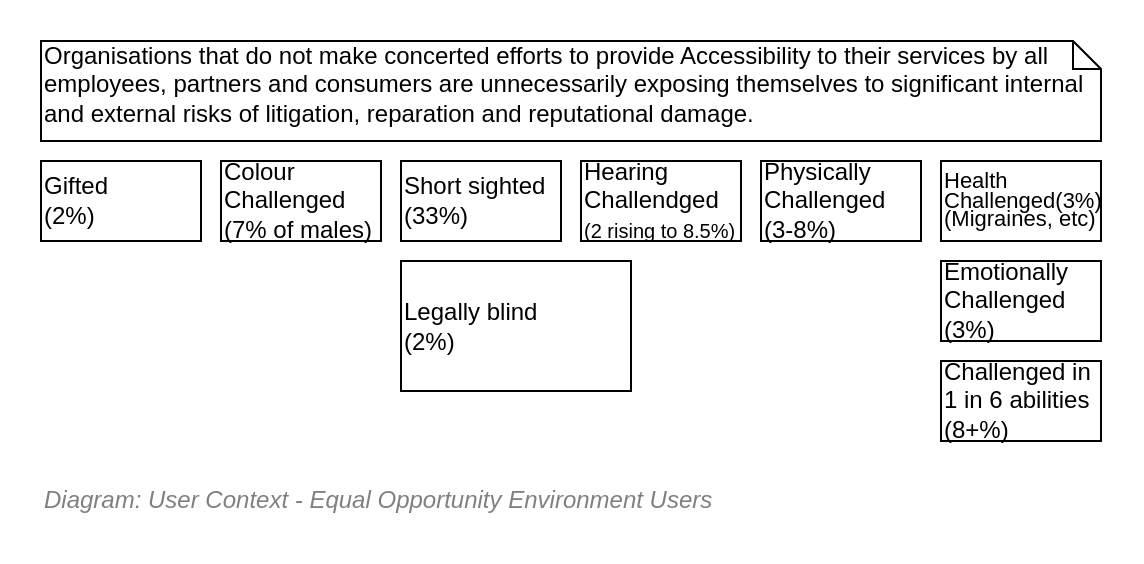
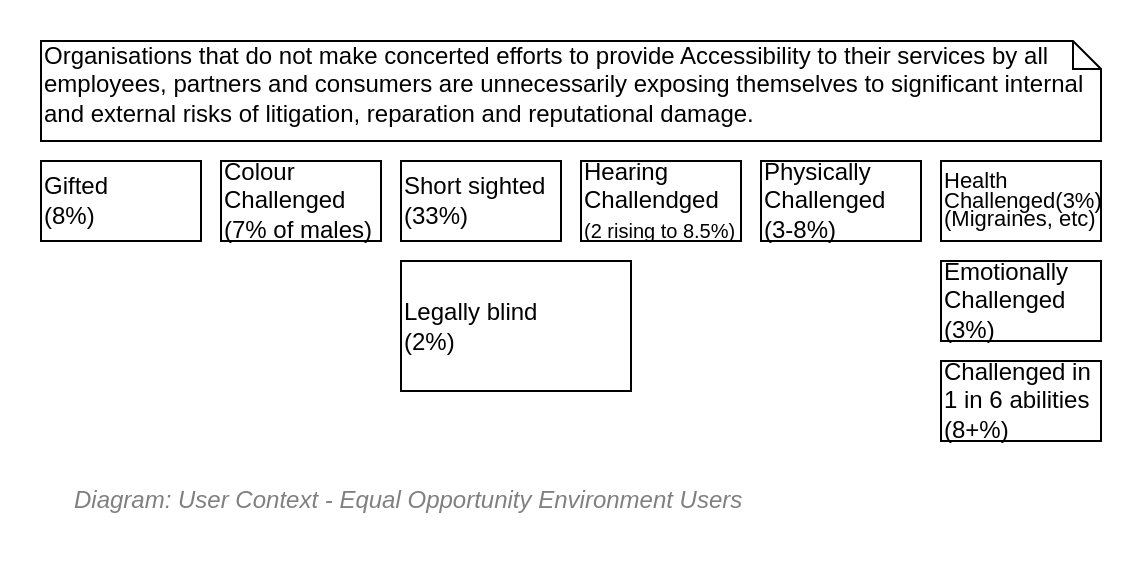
  <mxCell id="0" />
  <mxCell id="1" value="Diagram" parent="0" />
- <mxCell id="2" value="Gifted&lt;br&gt;(2%)" style="rounded=0;whiteSpace=wrap;html=1;strokeColor=#000000;fillColor=none;fontFamily=Helvetica;fontSize=12;fontColor=#000000;align=left;" parent="1" vertex="1"><mxGeometry x="20" y="80" width="80" height="40" as="geometry" /></mxCell>
+ <mxCell id="2" value="Gifted&lt;br&gt;(8%)" style="rounded=0;whiteSpace=wrap;html=1;strokeColor=#000000;fillColor=none;fontFamily=Helvetica;fontSize=12;fontColor=#000000;align=left;" parent="1" vertex="1"><mxGeometry x="20" y="80" width="80" height="40" as="geometry" /></mxCell>
  <mxCell id="3" value="Legally blind&lt;br&gt;(2%)" style="rounded=0;whiteSpace=wrap;html=1;strokeColor=#000000;fillColor=none;fontFamily=Helvetica;fontSize=12;fontColor=#000000;align=left;" parent="1" vertex="1"><mxGeometry x="200" y="130" width="115" height="65" as="geometry" /></mxCell>
  <mxCell id="4" value="Hearing Challendged &lt;font style=&quot;font-size: 10px&quot;&gt;(2 rising to 8.5%)&lt;/font&gt;" style="rounded=0;whiteSpace=wrap;html=1;strokeColor=#000000;fillColor=none;fontFamily=Helvetica;fontSize=12;fontColor=#000000;align=left;" parent="1" vertex="1"><mxGeometry x="290" y="80" width="80" height="40" as="geometry" /></mxCell>
  <mxCell id="5" value="Physically Challenged (3-8%)" style="rounded=0;whiteSpace=wrap;html=1;strokeColor=#000000;fillColor=none;fontFamily=Helvetica;fontSize=12;fontColor=#000000;align=left;" parent="1" vertex="1"><mxGeometry x="380" y="80" width="80" height="40" as="geometry" /></mxCell>
  <mxCell id="6" value="Colour&lt;br&gt;Challenged&lt;br&gt;(7% of males)" style="rounded=0;whiteSpace=wrap;html=1;strokeColor=#000000;fillColor=none;fontFamily=Helvetica;fontSize=12;fontColor=#000000;align=left;" parent="1" vertex="1"><mxGeometry x="110" y="80" width="80" height="40" as="geometry" /></mxCell>
  <mxCell id="7" value="Organisations that do not make concerted efforts to provide Accessibility to their services by all employees, partners and consumers are unnecessarily exposing themselves to significant internal and external risks of litigation, reparation and reputational damage." style="shape=note;whiteSpace=wrap;html=1;size=14;verticalAlign=top;align=left;spacingTop=-6;rounded=0;strokeColor=#000000;fillColor=none;fontFamily=Helvetica;fontSize=12;fontColor=#000000;" parent="1" vertex="1"><mxGeometry x="20" y="20" width="530" height="50" as="geometry" /></mxCell>
  <mxCell id="8" value="&lt;p style=&quot;line-height: 90% ; font-size: 11px&quot;&gt;&lt;font style=&quot;font-size: 11px&quot;&gt;Health&lt;br&gt;&lt;/font&gt;&lt;span&gt;Challenged&lt;/span&gt;(3%)&lt;span&gt;&lt;br&gt;(Migraines, etc)&lt;/span&gt;&lt;/p&gt;" style="rounded=0;whiteSpace=wrap;html=1;strokeColor=#000000;fillColor=none;fontFamily=Helvetica;fontSize=12;fontColor=#000000;align=left;" parent="1" vertex="1"><mxGeometry x="470" y="80" width="80" height="40" as="geometry" /></mxCell>
  <mxCell id="9" value="Emotionally Challenged&lt;br&gt;(3%)" style="rounded=0;whiteSpace=wrap;html=1;strokeColor=#000000;fillColor=none;fontFamily=Helvetica;fontSize=12;fontColor=#000000;align=left;" parent="1" vertex="1"><mxGeometry x="470" y="130" width="80" height="40" as="geometry" /></mxCell>
  <mxCell id="10" value="Challenged in 1 in 6 abilities&lt;br&gt;(8+%)" style="rounded=0;whiteSpace=wrap;html=1;strokeColor=#000000;fillColor=none;fontFamily=Helvetica;fontSize=12;fontColor=#000000;align=left;" parent="1" vertex="1"><mxGeometry x="470" y="180" width="80" height="40" as="geometry" /></mxCell>
  <mxCell id="11" value="Short sighted (33%)" style="rounded=0;whiteSpace=wrap;html=1;strokeColor=#000000;fillColor=none;fontFamily=Helvetica;fontSize=12;fontColor=#000000;align=left;" parent="1" vertex="1"><mxGeometry x="200" y="80" width="80" height="40" as="geometry" /></mxCell>
  <mxCell id="12" value="Title/Diagram" parent="0" />
- <mxCell id="13" value="&lt;font style=&quot;font-size: 12px ; font-weight: normal&quot;&gt;&lt;i&gt;Diagram: &lt;/i&gt;&lt;i&gt;User Context - Equal Opportunity Environment Users&lt;/i&gt;&lt;/font&gt;" style="text;strokeColor=none;fillColor=none;html=1;fontSize=10;fontStyle=1;verticalAlign=middle;align=left;shadow=0;glass=0;comic=0;opacity=30;fontColor=#808080;" parent="12" vertex="1"><mxGeometry x="20" y="240" width="520" height="20" as="geometry" /></mxCell>
+ <mxCell id="13" value="&lt;font style=&quot;font-size: 12px ; font-weight: normal&quot;&gt;&lt;i&gt;Diagram: &lt;/i&gt;&lt;i&gt;User Context - Equal Opportunity Environment Users&lt;/i&gt;&lt;/font&gt;" style="text;strokeColor=none;fillColor=none;html=1;fontSize=10;fontStyle=1;verticalAlign=middle;align=left;shadow=0;glass=0;comic=0;opacity=30;fontColor=#808080;" parent="12" vertex="1"><mxGeometry x="35" y="240" width="520" height="20" as="geometry" /></mxCell>
  <mxCell id="14" value="Overlay" parent="0" />
